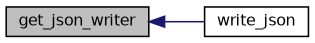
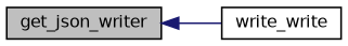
  digraph {
    rankdir=LR
    node [color=black fontname=Helvetica fontsize=10 shape=record style=filled]
    n1 [fillcolor=grey75 fontcolor=black height=0.2 label=get_json_writer width=0.4]
-   n2 [fillcolor=white height=0.2 label=write_json width=0.4]
+   n2 [fillcolor=white height=0.2 label=write_write width=0.4]
    n1 -> n2 [color=midnightblue dir=back fontname=Helvetica fontsize=10 labelfontname=Helvetica labelfontsize=10 style=solid]
  }
